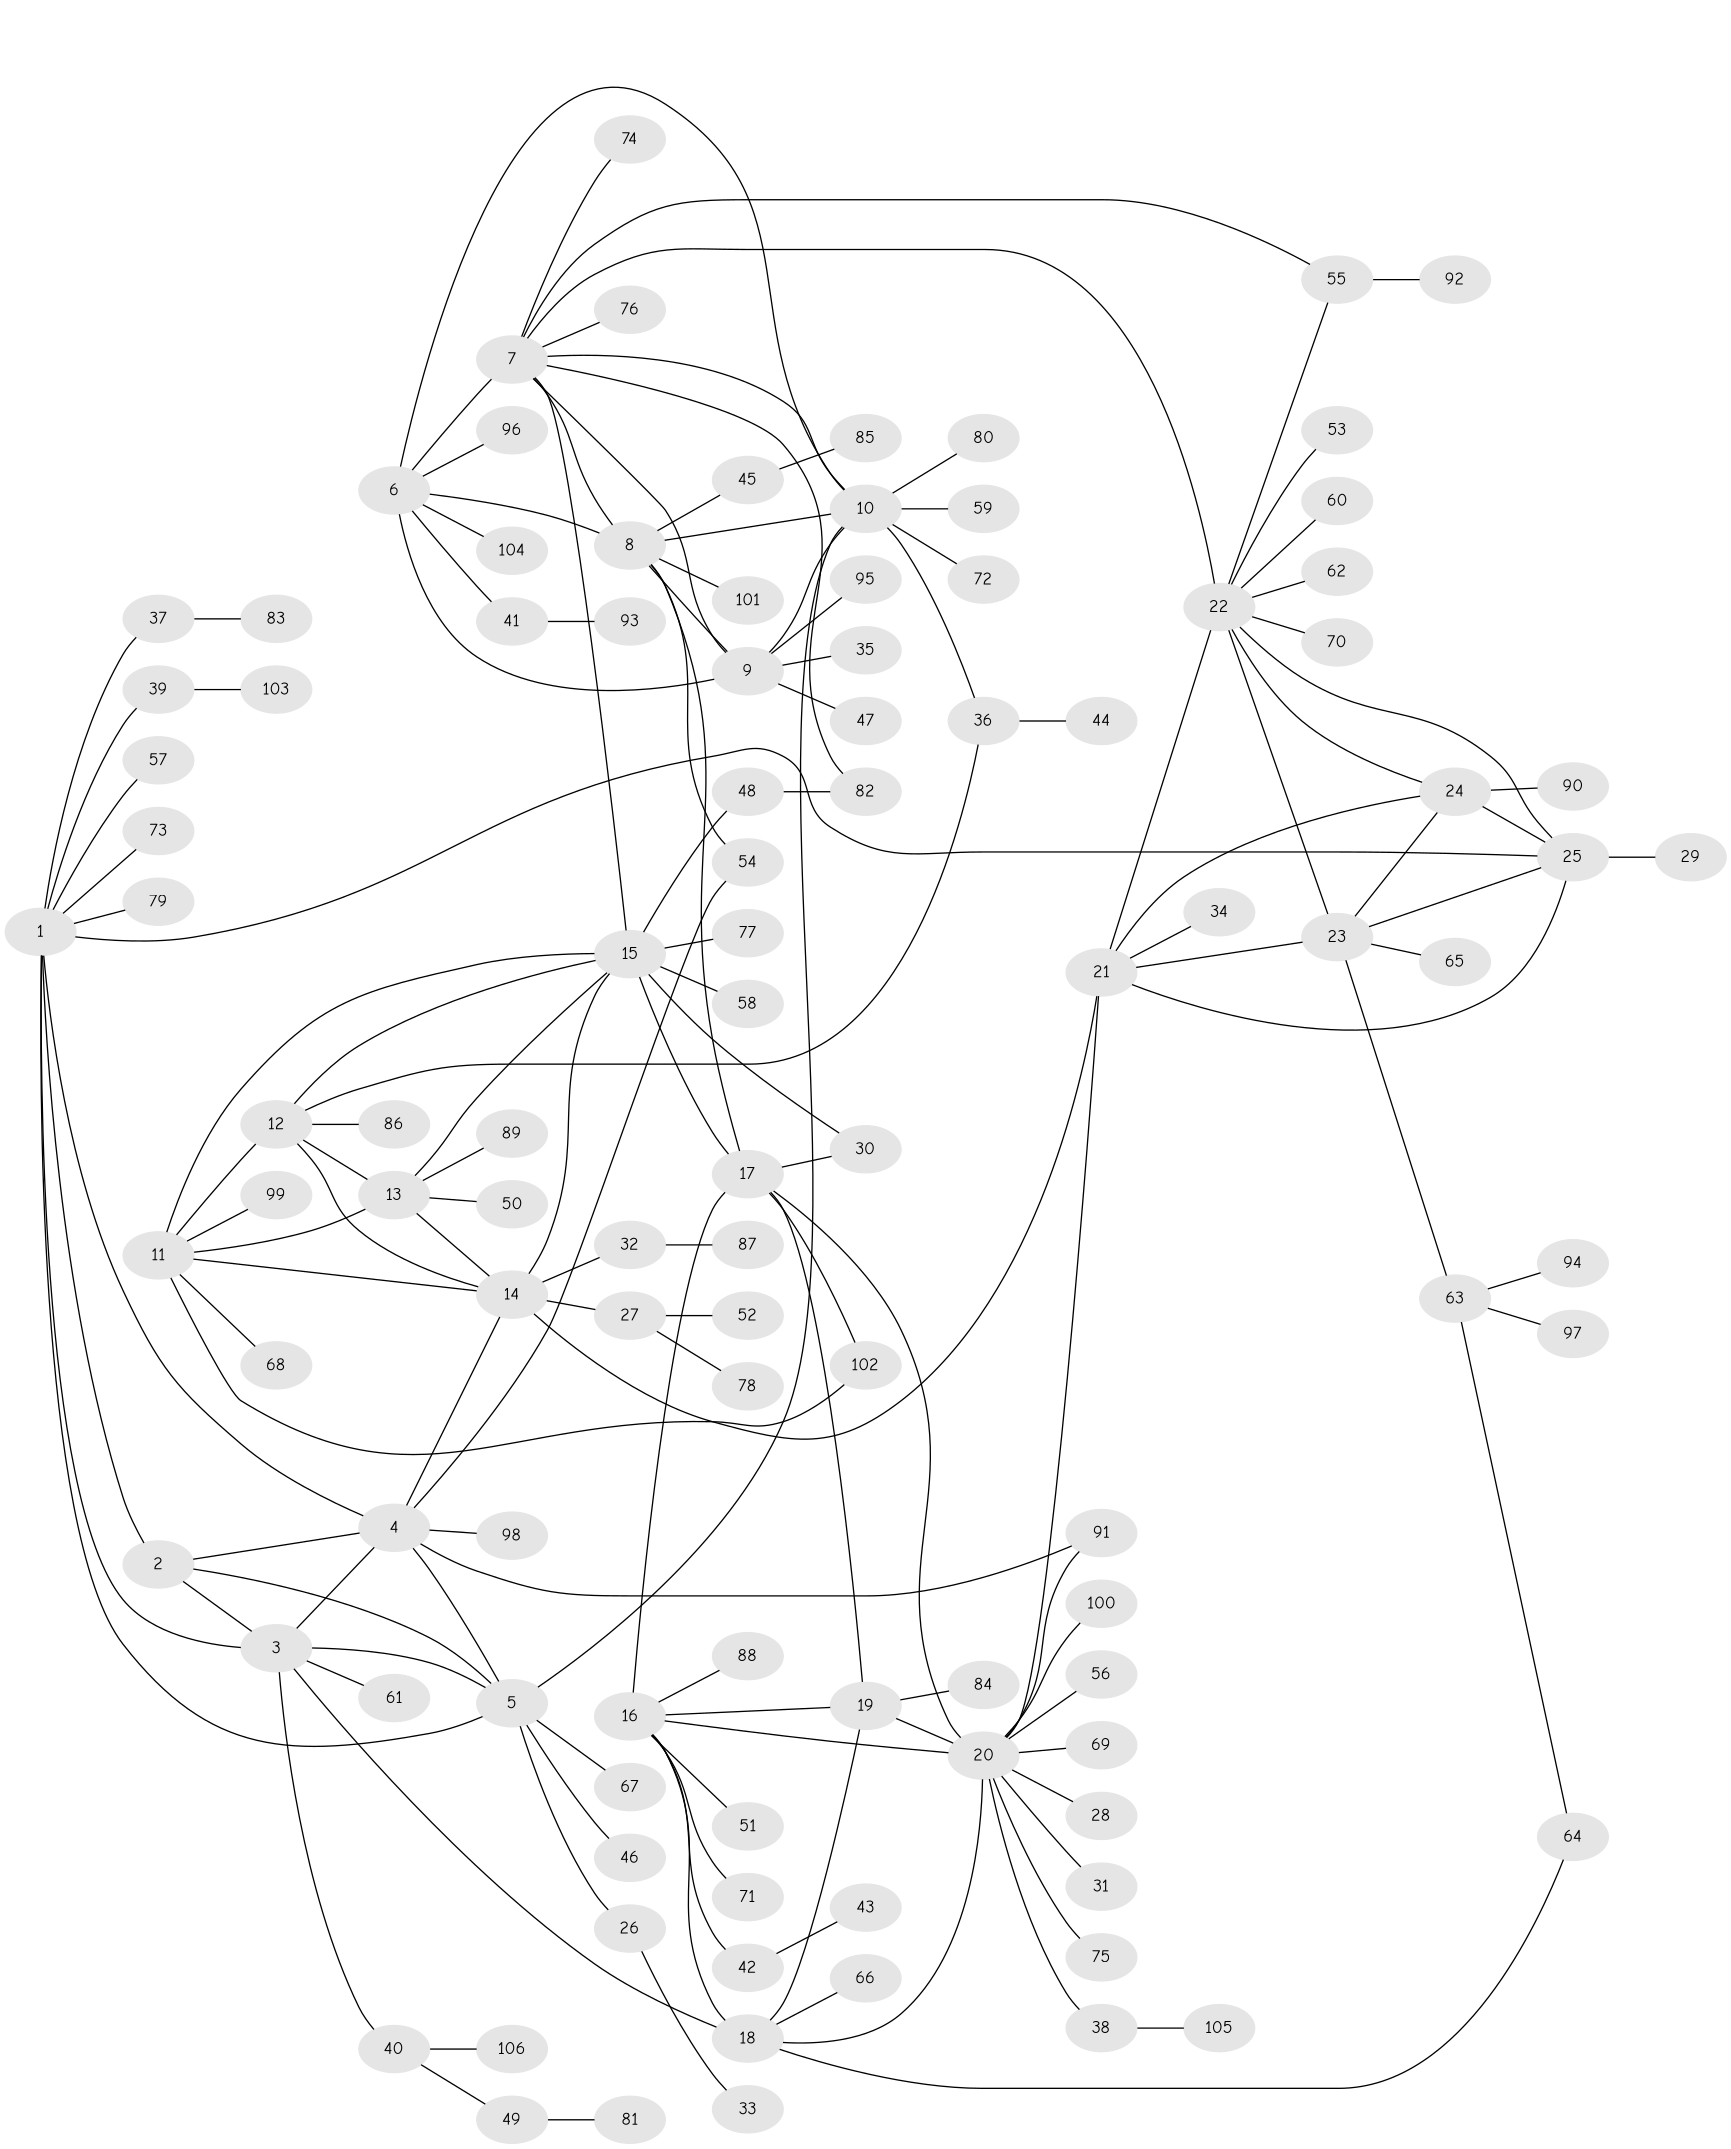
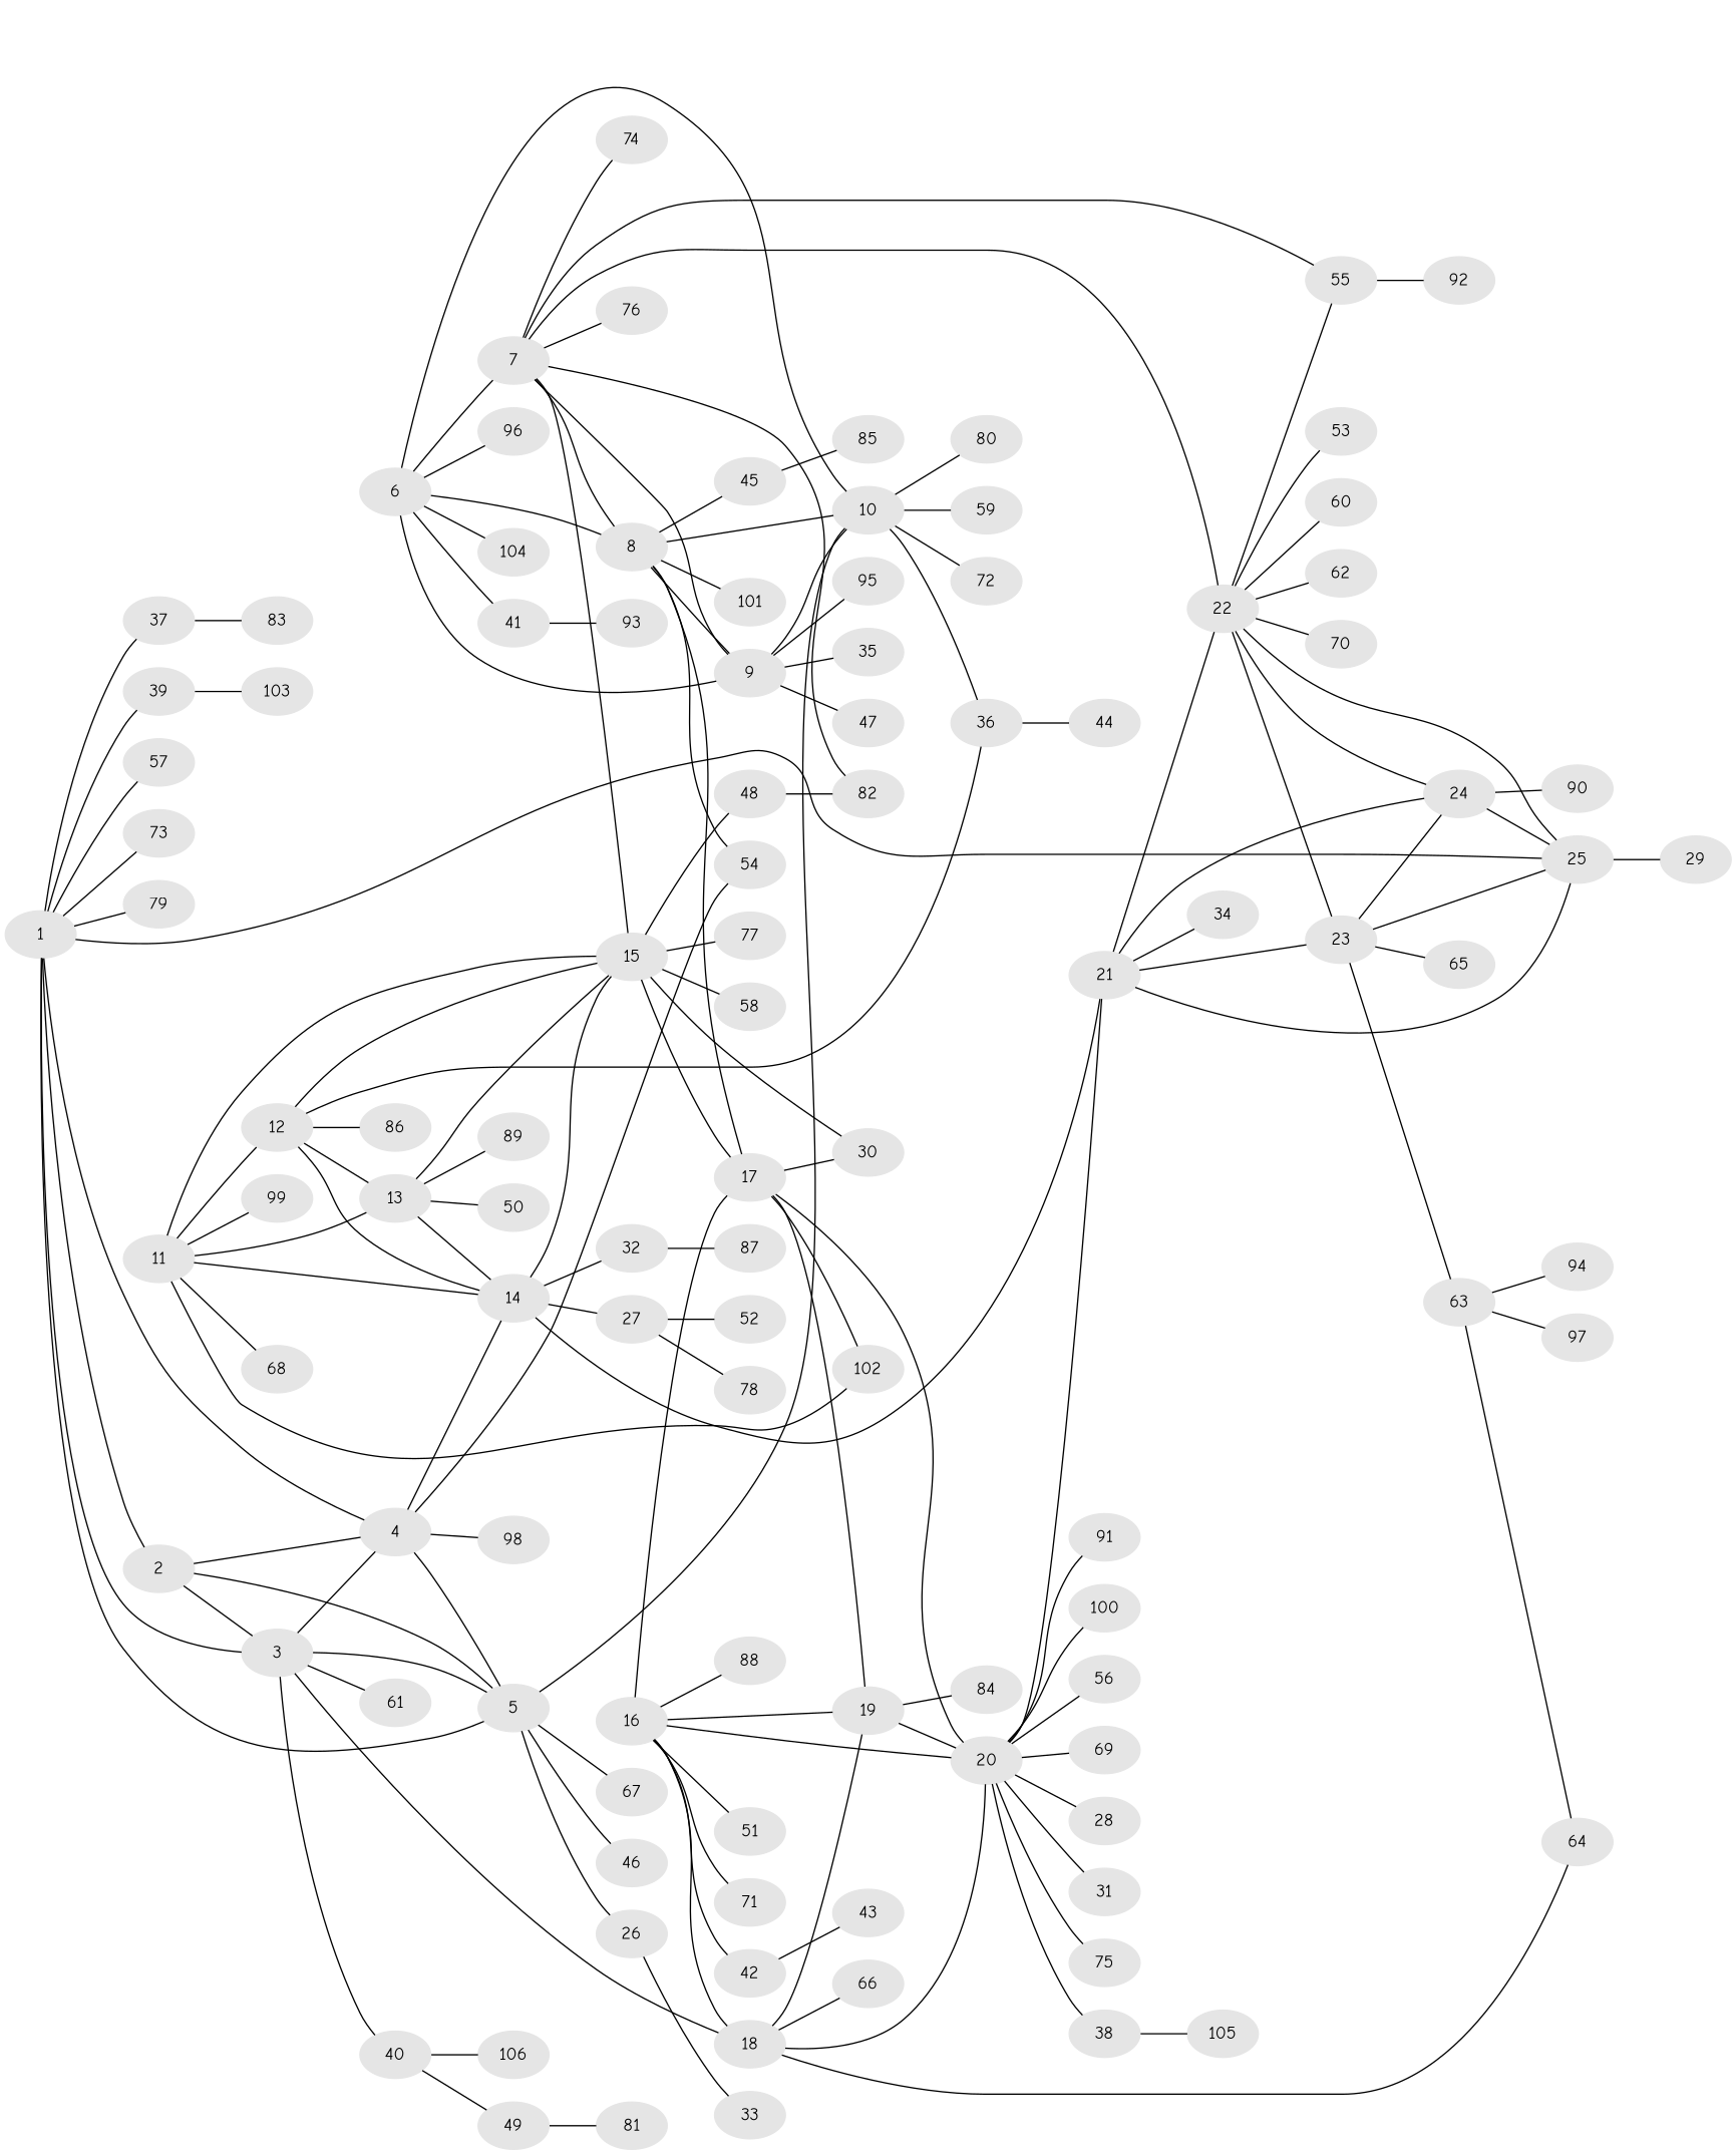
  graph {
    fontname="Comic Neue"
    rankdir=LR
    node [color=gray90 fontname="Comic Neue" style=filled]
    edge [fontname="Comic Neue"]
    1
    2
    3
    4
    5
    25
    37
    39
    57
    73
    79
    18
    40
    61
    14
    54
    91
    98
    10
    26
    46
    67
    29
    83
    103
    19
    20
    64
    66
    49
    106
    15
    21
    27
    32
    36
    59
    72
    80
    33
    6
    7
    8
    9
    41
    96
    104
    22
    55
    74
    76
    82
    17
    45
    101
    35
    47
    95
    93
    30
    48
    58
    77
    23
    24
    53
    60
    62
    70
    92
    102
    85
    44
    11
    12
    13
    68
    99
    86
    50
    89
    34
    52
    78
    87
    16
    42
    51
    71
    88
    84
    28
    31
    38
    56
    69
    75
    100
    43
    105
    63
    65
    90
    94
    97
    81
    1 -- 2
    1 -- 3
    1 -- 4
    1 -- 5
    1 -- 25
    1 -- 37
    1 -- 39
    1 -- 57
    1 -- 73
    1 -- 79
    2 -- 3
    2 -- 4
    2 -- 5
    3 -- 4
    3 -- 5
    3 -- 18
    3 -- 40
    3 -- 61
    4 -- 5
    4 -- 14
    4 -- 54
-   4 -- 91
    4 -- 98
    5 -- 10
    5 -- 26
    5 -- 46
    5 -- 67
    25 -- 29
    37 -- 83
    39 -- 103
    18 -- 19
    18 -- 20
    18 -- 64
    18 -- 66
    40 -- 49
    40 -- 106
    14 -- 15
    14 -- 21
    14 -- 27
    14 -- 32
    10 -- 36
    10 -- 59
    10 -- 72
    10 -- 80
    26 -- 33
    19 -- 20
    19 -- 84
    20 -- 91
    20 -- 21
    20 -- 28
    20 -- 31
    20 -- 38
    20 -- 56
    20 -- 69
    20 -- 75
    20 -- 100
    49 -- 81
    15 -- 17
    15 -- 30
    15 -- 48
    15 -- 58
    15 -- 77
    21 -- 25
    21 -- 22
    21 -- 23
    21 -- 24
    21 -- 34
    27 -- 52
    27 -- 78
    32 -- 87
    36 -- 44
    6 -- 10
    6 -- 7
    6 -- 8
    6 -- 9
    6 -- 41
    6 -- 96
    6 -- 104
-   7 -- 10
    7 -- 15
    7 -- 8
    7 -- 9
    7 -- 22
    7 -- 55
    7 -- 74
    7 -- 76
    7 -- 82
    8 -- 54
    8 -- 10
    8 -- 9
    8 -- 17
    8 -- 45
    8 -- 101
    9 -- 10
    9 -- 35
    9 -- 47
    9 -- 95
    41 -- 93
    22 -- 25
    22 -- 55
    22 -- 23
    22 -- 24
    22 -- 53
    22 -- 60
    22 -- 62
    22 -- 70
    55 -- 92
    17 -- 19
    17 -- 20
    17 -- 30
    17 -- 102
    45 -- 85
    48 -- 82
    23 -- 25
    23 -- 24
    23 -- 63
    23 -- 65
    24 -- 25
    24 -- 90
    11 -- 14
    11 -- 15
    11 -- 102
    11 -- 12
    11 -- 13
    11 -- 68
    11 -- 99
    12 -- 14
    12 -- 15
    12 -- 36
    12 -- 13
    12 -- 86
    13 -- 14
    13 -- 15
    13 -- 50
    13 -- 89
    16 -- 18
    16 -- 19
    16 -- 20
    16 -- 17
    16 -- 42
    16 -- 51
    16 -- 71
    16 -- 88
    42 -- 43
    38 -- 105
    63 -- 64
    63 -- 94
    63 -- 97
  }
